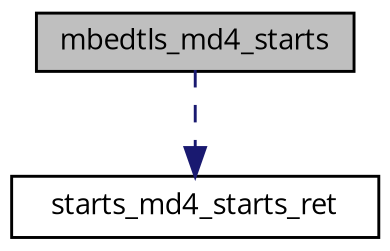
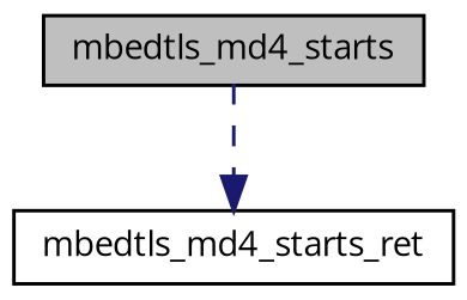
  digraph {
    rankdir=TB
    fontname="Open Sans"
    node [color=black fontname="Open Sans" fontsize=10 shape=record style=filled]
    n1 [fillcolor=grey75 fontcolor=black height=0.2 label=mbedtls_md4_starts width=0.4]
-   n2 [fillcolor=white height=0.2 label=starts_md4_starts_ret width=0.4]
+   n2 [fillcolor=white height=0.2 label=mbedtls_md4_starts_ret width=0.4]
    n1 -> n2 [color=midnightblue fontname="Open Sans" fontsize=10 labelfontname=Helvetica labelfontsize=10 style=dashed]
  }
